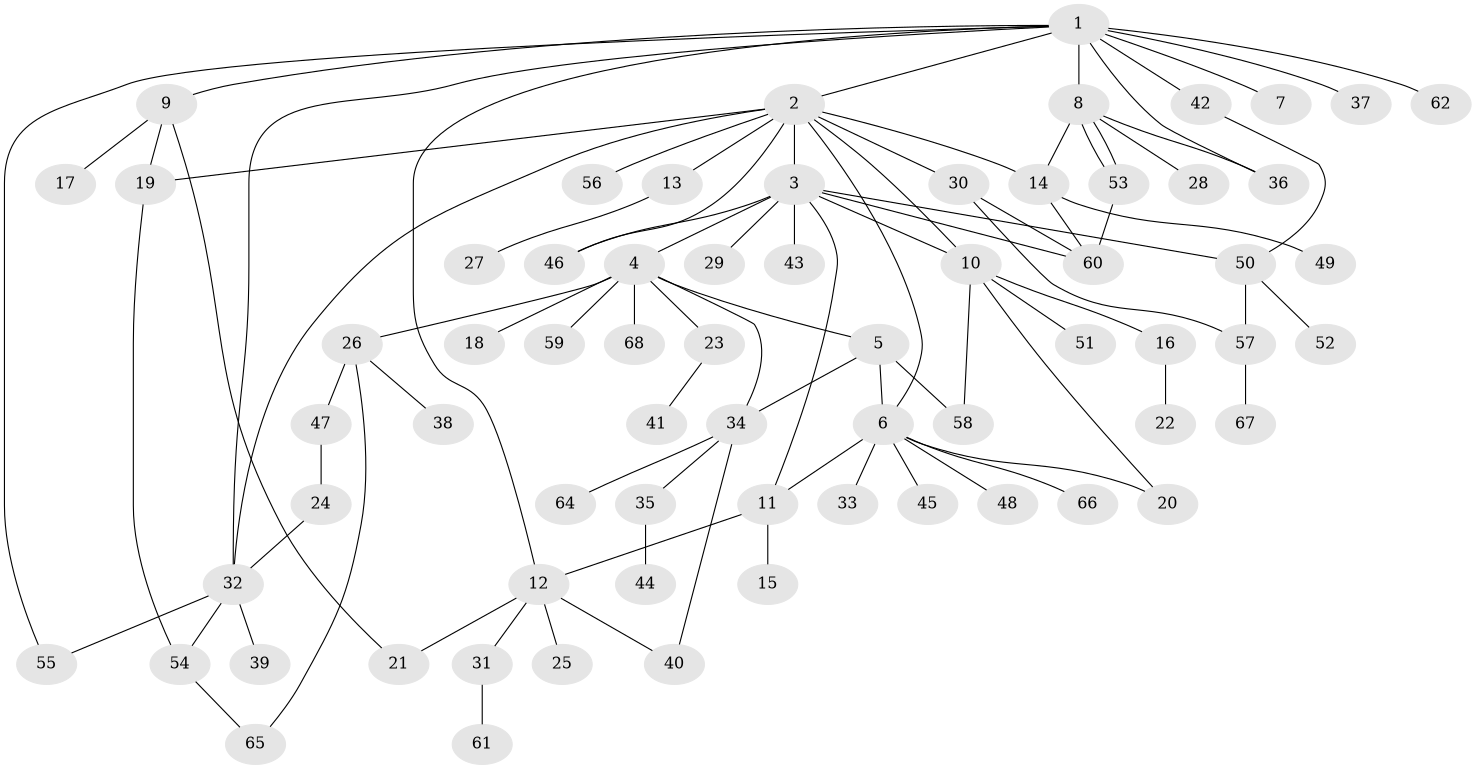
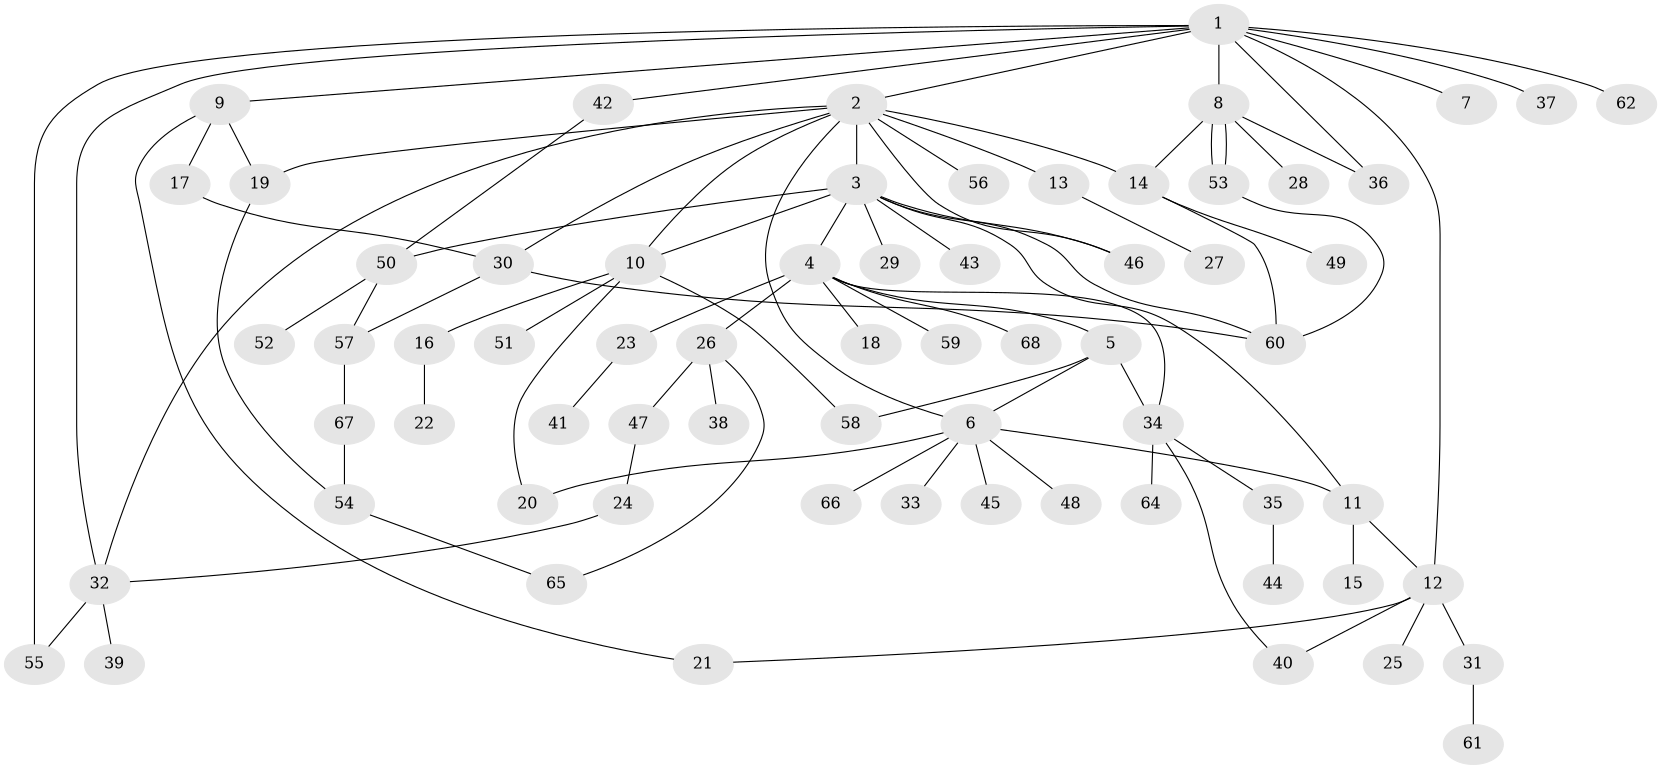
  graph {
    node [color=gray90 style=filled]
    1
    2
    7
    8
    9
    12
    36
    37
    42
    55
    62
    32
    3
    6
    10
    13
    14
    19
    30
    46
    56
    28
    53
    17
    21
    25
    31
    40
    35
    44
    50
    4
    11
    29
    43
    60
    20
    33
    45
    48
    66
    58
    16
    51
    27
    49
    54
    57
    39
    5
    18
    23
    26
    34
    59
    68
    15
    52
    41
    38
    47
    65
    64
    22
    61
    24
    67
    1 -- 2
    1 -- 7
    1 -- 8
    1 -- 9
    1 -- 12
    1 -- 36
    1 -- 37
    1 -- 42
    1 -- 55
    1 -- 62
    1 -- 32
    2 -- 32
    2 -- 3
    2 -- 6
    2 -- 10
    2 -- 13
    2 -- 14
    2 -- 19
    2 -- 30
    2 -- 46
    2 -- 56
    8 -- 36
    8 -- 14
    8 -- 28
    8 -- 53
    8 -- 53
    9 -- 19
    9 -- 17
    9 -- 21
    12 -- 21
    12 -- 25
    12 -- 31
    12 -- 40
    42 -- 50
    32 -- 55
-   32 -- 54
+   67 -- 54
    32 -- 39
    3 -- 10
    3 -- 46
    3 -- 50
    3 -- 4
    3 -- 11
    3 -- 29
    3 -- 43
    3 -- 60
    6 -- 11
    6 -- 20
    6 -- 33
    6 -- 45
    6 -- 48
    6 -- 66
    10 -- 20
    10 -- 58
    10 -- 16
    10 -- 51
    13 -- 27
    14 -- 60
    14 -- 49
    19 -- 54
    30 -- 60
    30 -- 57
    53 -- 60
+   17 -- 30
    31 -- 61
    35 -- 44
    50 -- 57
    50 -- 52
    4 -- 5
    4 -- 18
    4 -- 23
    4 -- 26
    4 -- 34
    4 -- 59
    4 -- 68
    11 -- 12
    11 -- 15
    16 -- 22
    54 -- 65
    57 -- 67
    5 -- 6
    5 -- 58
    5 -- 34
    23 -- 41
    26 -- 38
    26 -- 47
    26 -- 65
    34 -- 40
    34 -- 35
    34 -- 64
    47 -- 24
    24 -- 32
  }
